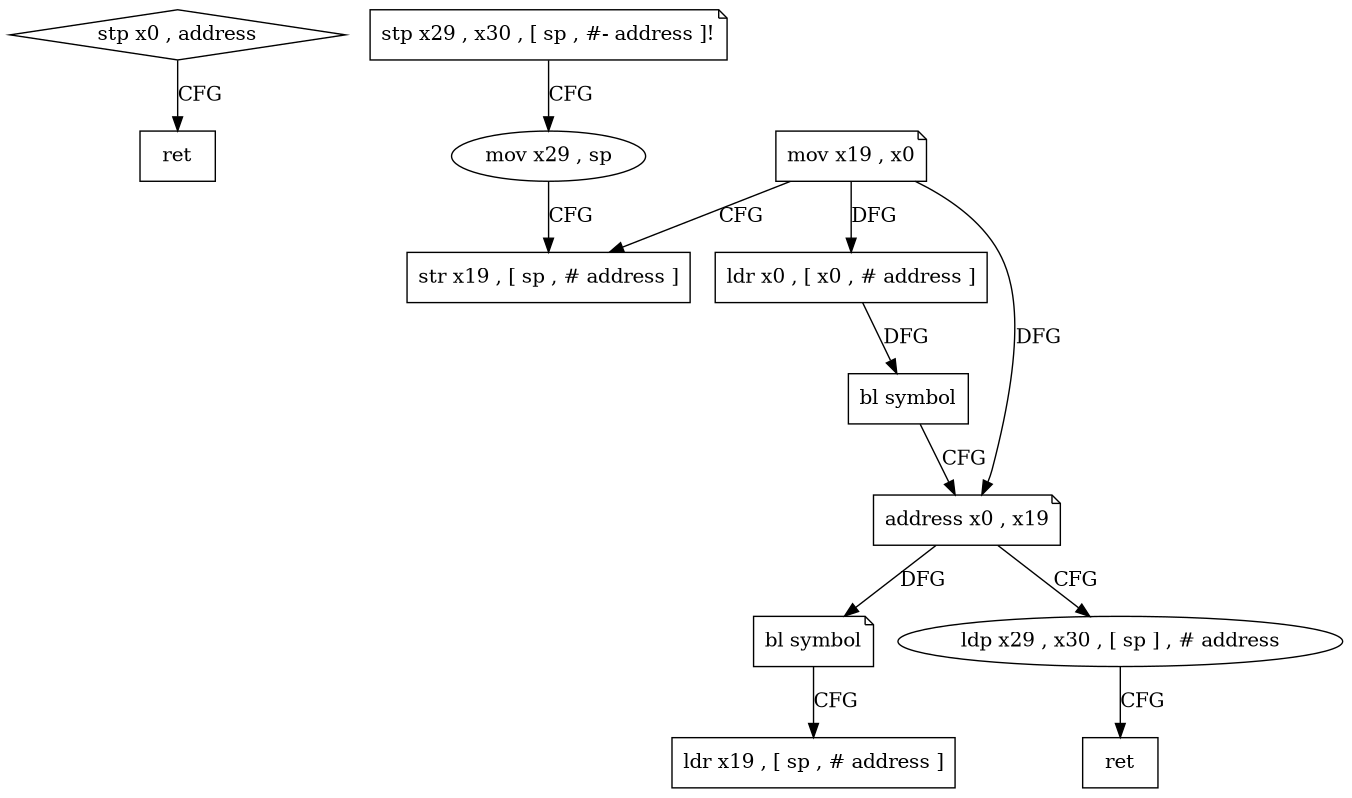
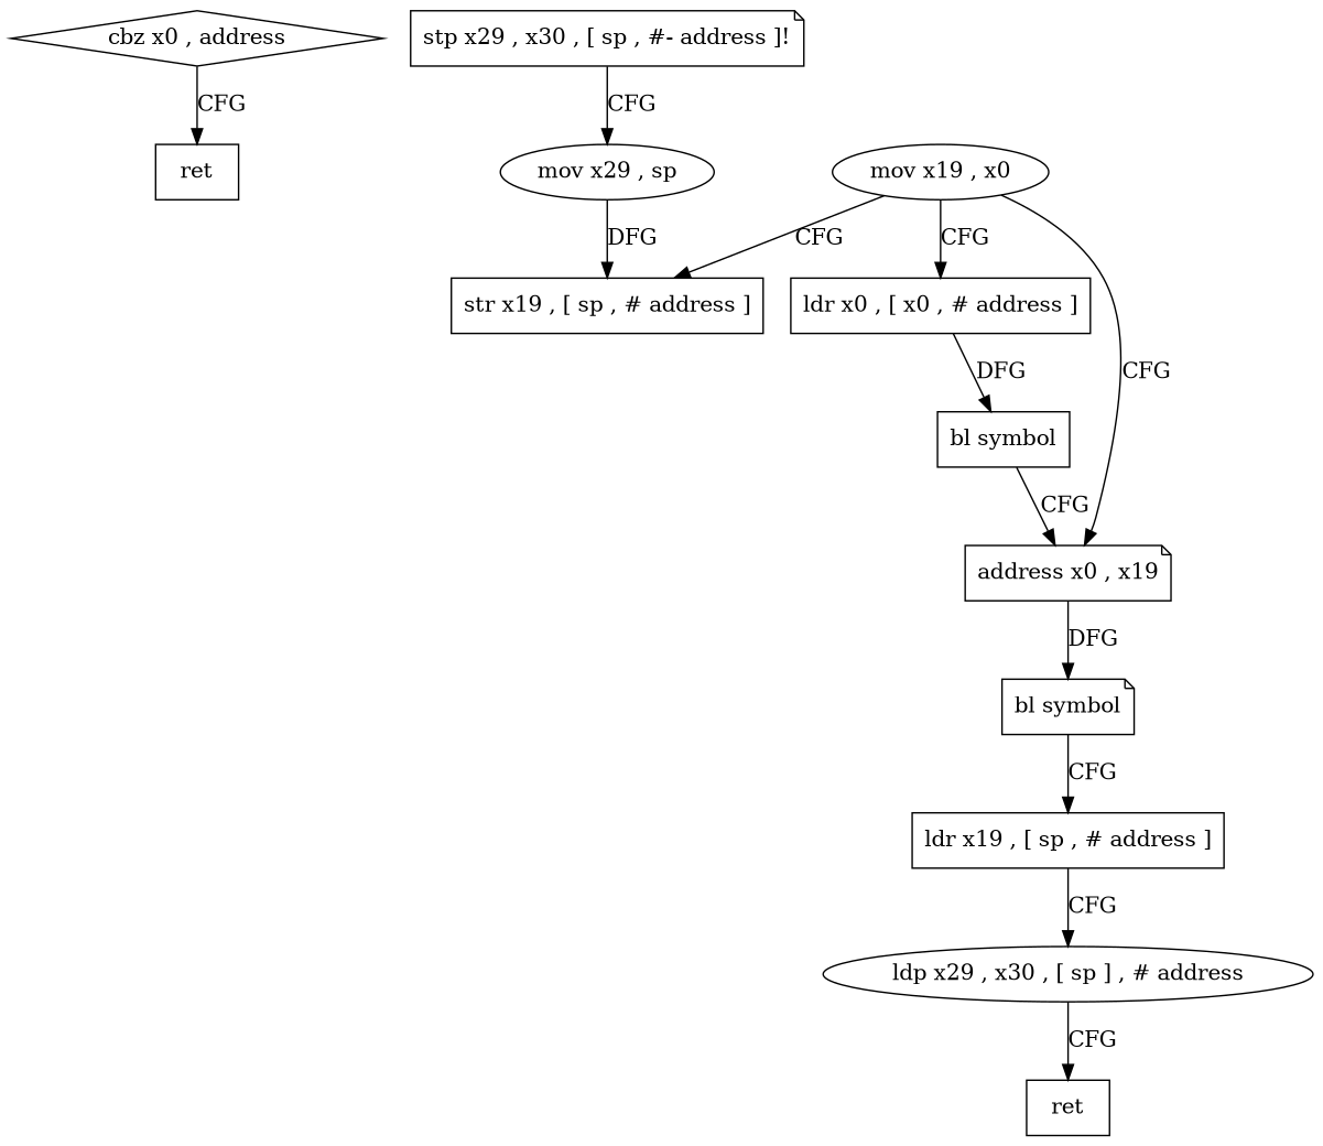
  digraph {
    node [shape=box]
-   n1 [label="stp x0 , address" shape=diamond]
+   n1 [label="cbz x0 , address" shape=diamond]
    n2 [label=ret]
    n3 [label="stp x29 , x30 , [ sp , #- address ]!" shape=note]
    n4 [label="mov x29 , sp" shape=ellipse]
    n5 [label="str x19 , [ sp , # address ]"]
-   n6 [label="mov x19 , x0" shape=note]
+   n6 [label="mov x19 , x0" shape=ellipse]
    n7 [label="ldr x0 , [ x0 , # address ]"]
    n8 [label="address x0 , x19" shape=note]
    n9 [label="bl symbol"]
    n10 [label="bl symbol" shape=note]
    n11 [label="ldr x19 , [ sp , # address ]"]
    n12 [label="ldp x29 , x30 , [ sp ] , # address" shape=ellipse]
    n13 [label=ret]
    n1 -> n2 [label=CFG]
    n3 -> n4 [label=CFG]
-   n4 -> n5 [label=CFG]
+   n4 -> n5 [label=DFG]
    n6 -> n5 [label=CFG]
-   n6 -> n7 [label=DFG]
-   n6 -> n8 [label=DFG]
+   n6 -> n7 [label=CFG]
+   n6 -> n8 [label=CFG]
    n7 -> n9 [label=DFG]
    n8 -> n10 [label=DFG]
    n9 -> n8 [label=CFG]
    n10 -> n11 [label=CFG]
-   n8 -> n12 [label=CFG]
+   n11 -> n12 [label=CFG]
    n12 -> n13 [label=CFG]
  }
